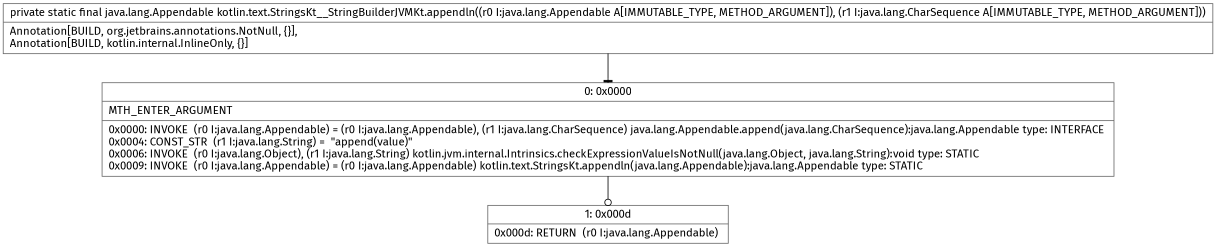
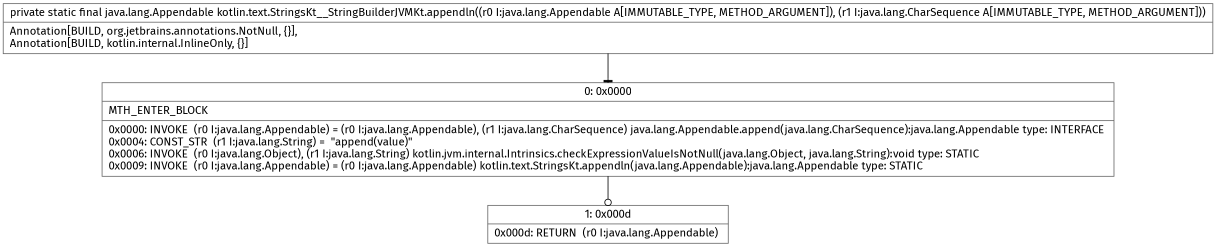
  digraph {
    fontname="Fira Sans"
    node [shape=record color=gray40 fontname="Fira Sans"]
    edge [fontname="Fira Sans"]
-   n1 [label="{0\:\ 0x0000|MTH_ENTER_ARGUMENT\l|0x0000: INVOKE  (r0 I:java.lang.Appendable) = (r0 I:java.lang.Appendable), (r1 I:java.lang.CharSequence) java.lang.Appendable.append(java.lang.CharSequence):java.lang.Appendable type: INTERFACE \l0x0004: CONST_STR  (r1 I:java.lang.String) =  \"append(value)\" \l0x0006: INVOKE  (r0 I:java.lang.Object), (r1 I:java.lang.String) kotlin.jvm.internal.Intrinsics.checkExpressionValueIsNotNull(java.lang.Object, java.lang.String):void type: STATIC \l0x0009: INVOKE  (r0 I:java.lang.Appendable) = (r0 I:java.lang.Appendable) kotlin.text.StringsKt.appendln(java.lang.Appendable):java.lang.Appendable type: STATIC \l}"]
+   n1 [label="{0\:\ 0x0000|MTH_ENTER_BLOCK\l|0x0000: INVOKE  (r0 I:java.lang.Appendable) = (r0 I:java.lang.Appendable), (r1 I:java.lang.CharSequence) java.lang.Appendable.append(java.lang.CharSequence):java.lang.Appendable type: INTERFACE \l0x0004: CONST_STR  (r1 I:java.lang.String) =  \"append(value)\" \l0x0006: INVOKE  (r0 I:java.lang.Object), (r1 I:java.lang.String) kotlin.jvm.internal.Intrinsics.checkExpressionValueIsNotNull(java.lang.Object, java.lang.String):void type: STATIC \l0x0009: INVOKE  (r0 I:java.lang.Appendable) = (r0 I:java.lang.Appendable) kotlin.text.StringsKt.appendln(java.lang.Appendable):java.lang.Appendable type: STATIC \l}"]
    n2 [label="{1\:\ 0x000d|0x000d: RETURN  (r0 I:java.lang.Appendable) \l}"]
    n3 [label="{private static final java.lang.Appendable kotlin.text.StringsKt__StringBuilderJVMKt.appendln((r0 I:java.lang.Appendable A[IMMUTABLE_TYPE, METHOD_ARGUMENT]), (r1 I:java.lang.CharSequence A[IMMUTABLE_TYPE, METHOD_ARGUMENT]))  | Annotation[BUILD, org.jetbrains.annotations.NotNull, \{\}], \lAnnotation[BUILD, kotlin.internal.InlineOnly, \{\}]\l}"]
    n1 -> n2 [arrowhead=odot]
    n3 -> n1 [arrowhead=tee]
  }
